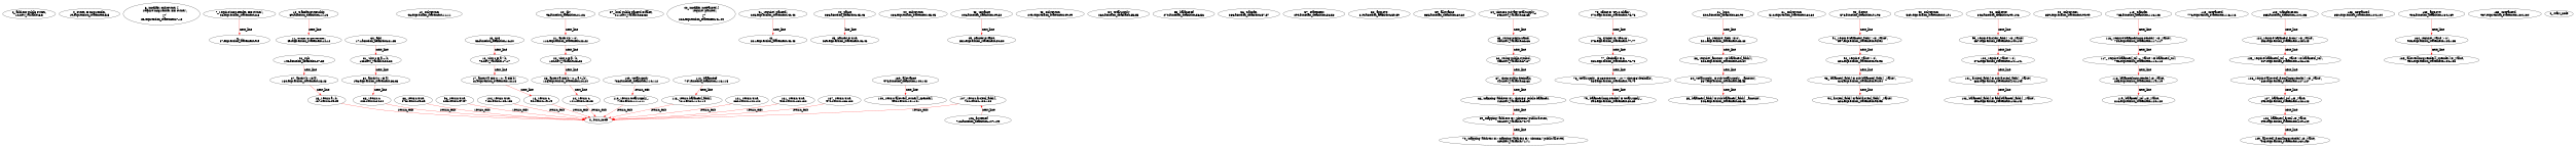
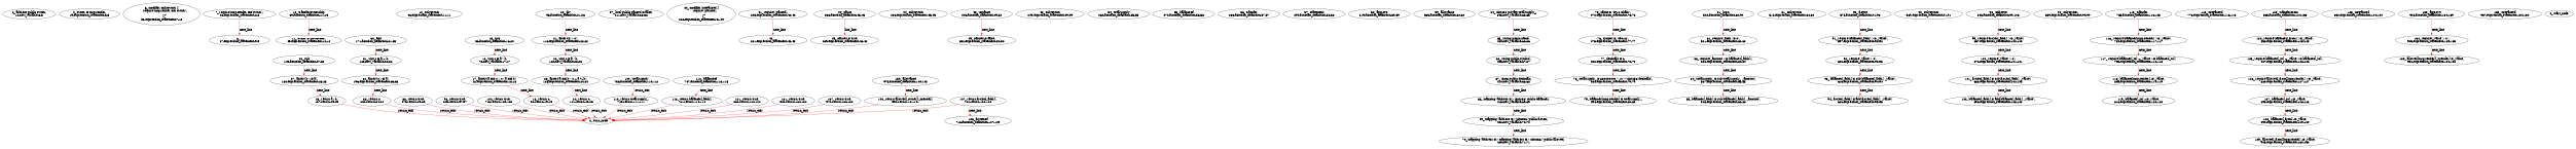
  digraph {
    node [type_label=expression_statement]
    edge [color=red controlflow_type=next_line edge_type=CFG_edge]
    n1 [label="2_ address public owner;\n12-new_variable-3-3" type_label=new_variable]
    n2 [label="4_ owner = msg.sender;\n19-expression_statement-5-5"]
    n3 [label="6_ modifier onlyOwner {\n        require(msg.sender == owner);\n        _;\n    }\n25-expression_statement-7-10"]
    n4 [label="7_ require(msg.sender == owner);\n28-expression_statement-8-8"]
    n5 [label="8_ _;\n37-expression_statement-9-9"]
    n6 [label="10_ transferOwnership\n39-function_definition-11-13" type_label=function_definition]
    n7 [label="11_ owner = newOwner;\n49-expression_statement-12-12"]
    n8 [label="10_ onlyOwner\n46-expression_statement-11-11"]
    n9 [label="15_ mul\n56-function_definition-16-20" type_label=function_definition]
    n10 [label="16_ uint c = a * b;\n73-new_variable-17-17" type_label=new_variable]
    n11 [label="17_ assert(a == 0 || c / a == b);\n81-expression_statement-18-18"]
    n12 [label="18_ return c;\n94-return-19-19" type_label=return]
    n13 [label="0_ burn_node" type_label=exit]
    n14 [label="20_ div\n96-function_definition-21-26" type_label=function_definition]
    n15 [label="21_ assert(b > 0);\n113-expression_statement-22-22"]
    n16 [label="22_ uint c = a / b;\n120-new_variable-23-23" type_label=new_variable]
    n17 [label="23_ assert(a == b * c + a % b);\n128-expression_statement-24-24"]
    n18 [label="24_ return c;\n141-return-25-25" type_label=return]
    n19 [label="26_ sub\n143-function_definition-27-30" type_label=function_definition]
    n20 [label="27_ assert(b <= a);\n160-expression_statement-28-28"]
    n21 [label="28_ return a - b;\n167-return-29-29" type_label=return]
    n22 [label="30_ add\n171-function_definition-31-35" type_label=function_definition]
    n23 [label="31_ uint c = a + b;\n188-new_variable-32-32" type_label=new_variable]
    n24 [label="32_ assert(c >= a);\n196-expression_statement-33-33"]
    n25 [label="33_ return c;\n203-return-34-34" type_label=return]
    n26 [label="37_ bool public paused = false;\n211-new_variable-38-38" type_label=new_variable]
    n27 [label="40_ modifier notPaused {\n        require(!paused);\n        _;\n    }\n222-expression_statement-41-44"]
    n28 [label="41_ require(!paused);\n225-expression_statement-42-42"]
    n29 [label="42_ _;\n231-expression_statement-43-43"]
    n30 [label="44_ pause\n233-function_definition-45-48" type_label=function_definition]
    n31 [label="45_ paused = true;\n239-expression_statement-46-46"]
    n32 [label="44_ onlyOwner\n236-expression_statement-45-45"]
    n33 [label="48_ unpause\n246-function_definition-49-52" type_label=function_definition]
    n34 [label="49_ paused = false;\n252-expression_statement-50-50"]
    n35 [label="48_ onlyOwner\n249-expression_statement-49-49"]
    n36 [label="54_ totalSupply\n262-function_definition-55-55" type_label=function_definition]
    n37 [label="55_ balanceOf\n270-function_definition-56-56" type_label=function_definition]
    n38 [label="56_ transfer\n283-function_definition-57-57" type_label=function_definition]
    n39 [label="57_ statement\n299-function_definition-58-58" type_label=function_definition]
    n40 [label="58_ approve\n319-function_definition-59-59" type_label=function_definition]
    n41 [label="59_ allowance\n335-function_definition-60-60" type_label=function_definition]
    n42 [label="64_ uint256 private totalSupply_;\n395-new_variable-65-65" type_label=new_variable]
    n43 [label="65_ string public name;\n400-new_variable-66-66" type_label=new_variable]
    n44 [label="66_ string public symbol;\n405-new_variable-67-67" type_label=new_variable]
    n45 [label="67_ uint8 public decimals;\n410-new_variable-68-68" type_label=new_variable]
    n46 [label="68_ mapping (address => uint256) public balances;\n415-new_variable-69-69" type_label=new_variable]
    n47 [label="69_ mapping (address => uint256) public frozen;\n422-new_variable-70-70" type_label=new_variable]
    n48 [label="70_ mapping (address => mapping (address => uint256)) public allowed;\n429-new_variable-71-71" type_label=new_variable]
    n49 [label="75_ name = \"IP16 Chain\";\n470-expression_statement-76-76"]
    n50 [label="76_ symbol = \"IPC16\";\n475-expression_statement-77-77"]
    n51 [label="77_ decimals = 6;\n480-expression_statement-78-78"]
    n52 [label="78_ totalSupply_ = 880000000 * 10 ** uint256(decimals);\n484-expression_statement-79-79"]
    n53 [label="79_ balances[msg.sender] = totalSupply_;\n494-expression_statement-80-80"]
    n54 [label="81_ burn\n502-function_definition-82-90" type_label=function_definition]
    n55 [label="82_ require(_addr != 0);\n521-expression_statement-83-83"]
    n56 [label="83_ require(_amount <= balances[_addr]);\n528-expression_statement-84-84"]
    n57 [label="81_ onlyOwner\n512-expression_statement-82-82"]
    n58 [label="84_ totalSupply_ = sub(totalSupply_, _amount);\n537-expression_statement-85-85"]
    n59 [label="85_ balances[_addr] = sub(balances[_addr], _amount);\n546-expression_statement-86-86"]
    n60 [label="88_ return true;\n575-return-89-89" type_label=return]
    n61 [label="90_ freeze\n578-function_definition-91-98" type_label=function_definition]
    n62 [label="91_ require(balances[_addr] >= _value);\n597-expression_statement-92-92"]
    n63 [label="92_ require(_value > 0);\n606-expression_statement-93-93"]
    n64 [label="90_ onlyOwner\n589-expression_statement-91-91"]
    n65 [label="93_ balances[_addr] = sub(balances[_addr], _value);\n613-expression_statement-94-94"]
    n66 [label="94_ frozen[_addr] = add(frozen[_addr], _value);\n626-expression_statement-95-95"]
    n67 [label="96_ return true;\n645-return-97-97" type_label=return]
    n68 [label="98_ unfreeze\n648-function_definition-99-106" type_label=function_definition]
    n69 [label="99_ require(frozen[_addr] >= _value);\n667-expression_statement-100-100"]
    n70 [label="100_ require(_value > 0);\n676-expression_statement-101-101"]
    n71 [label="98_ onlyOwner\n659-expression_statement-99-99"]
    n72 [label="101_ frozen[_addr] = sub(frozen[_addr], _value);\n683-expression_statement-102-102"]
    n73 [label="102_ balances[_addr] = add(balances[_addr], _value);\n696-expression_statement-103-103"]
    n74 [label="104_ return true;\n715-return-105-105" type_label=return]
    n75 [label="106_ frozenOf\n718-function_definition-107-109" type_label=function_definition]
    n76 [label="107_ return frozen[_addr];\n732-return-108-108" type_label=return]
    n77 [label="109_ totalSupply\n736-function_definition-110-112" type_label=function_definition]
    n78 [label="110_ return totalSupply_;\n745-return-111-111" type_label=return]
    n79 [label="112_ balanceOf\n747-function_definition-113-115" type_label=function_definition]
    n80 [label="113_ return balances[_addr];\n761-return-114-114" type_label=return]
    n81 [label="115_ transfer\n765-function_definition-116-123" type_label=function_definition]
    n82 [label="116_ require(balances[msg.sender] >= _value);\n784-expression_statement-117-117"]
    n83 [label="117_ require(balances[_to] + _value >= balances[_to]);\n795-expression_statement-118-118"]
    n84 [label="115_ notPaused\n776-expression_statement-116-116"]
    n85 [label="118_ balances[msg.sender] -= _value;\n808-expression_statement-119-119"]
    n86 [label="119_ balances[_to] += _value;\n816-expression_statement-120-120"]
    n87 [label="121_ return true;\n832-return-122-122" type_label=return]
    n88 [label="123_ transferFrom\n835-function_definition-124-133" type_label=function_definition]
    n89 [label="124_ require(balances[_from] >= _value);\n858-expression_statement-125-125"]
    n90 [label="125_ require(balances[_to] + _value >= balances[_to]);\n867-expression_statement-126-126"]
    n91 [label="123_ notPaused\n850-expression_statement-124-124"]
    n92 [label="126_ require(allowed[_from][msg.sender] >= _value);\n880-expression_statement-127-127"]
    n93 [label="127_ balances[_to] += _value;\n893-expression_statement-128-128"]
    n94 [label="128_ balances[_from] -= _value;\n899-expression_statement-129-129"]
    n95 [label="129_ allowed[_from][msg.sender] -= _value;\n905-expression_statement-130-130"]
    n96 [label="131_ return true;\n923-return-132-132" type_label=return]
    n97 [label="133_ approve\n926-function_definition-134-139" type_label=function_definition]
    n98 [label="134_ require(_value > 0);\n945-expression_statement-135-135"]
    n99 [label="135_ allowed[msg.sender][_spender] = _value;\n952-expression_statement-136-136"]
    n100 [label="133_ notPaused\n937-expression_statement-134-134"]
    n101 [label="137_ return true;\n972-return-138-138" type_label=return]
    n102 [label="139_ allowance\n975-function_definition-140-142" type_label=function_definition]
    n103 [label="140_ return allowed[_owner][_spender];\n993-return-141-141" type_label=return]
    n104 [label="0_ start_node" type_label=start]
    n4 -> n5 [label=next_line]
    n6 -> n7 [label=next_line]
    n9 -> n10 [label=next_line]
    n10 -> n11 [label=next_line]
    n11 -> n12 [label=next_line]
    n12 -> n13 [controlflow_type=return_exit label=return_exit]
    n14 -> n15 [label=next_line]
    n15 -> n16 [label=next_line]
    n16 -> n17 [label=next_line]
    n17 -> n18 [label=next_line]
    n18 -> n13 [controlflow_type=return_exit label=return_exit]
    n19 -> n20 [label=next_line]
    n20 -> n21 [label=next_line]
    n21 -> n13 [controlflow_type=return_exit label=return_exit]
    n22 -> n23 [label=next_line]
    n23 -> n24 [label=next_line]
    n24 -> n25 [label=next_line]
    n25 -> n13 [controlflow_type=return_exit label=return_exit]
    n28 -> n29 [label=next_line]
    n30 -> n31 [label=line_line]
    n33 -> n34 [label=next_line]
    n42 -> n43 [label=next_line]
    n43 -> n44 [label=next_line]
    n44 -> n45 [label=next_line]
    n45 -> n46 [label=next_line]
    n46 -> n47 [label=next_line]
    n47 -> n48 [label=next_line]
    n49 -> n50 [label=next_line]
    n50 -> n51 [label=next_line]
    n51 -> n52 [label=next_line]
    n52 -> n53 [label=next_line]
    n54 -> n55 [label=next_line]
    n55 -> n56 [label=next_line]
    n56 -> n58 [label=next_line]
    n58 -> n59 [label=next_line]
    n60 -> n13 [controlflow_type=return_exit label=return_exit]
    n61 -> n62 [label=next_line]
    n62 -> n63 [label=next_line]
    n63 -> n65 [label=next_line]
    n65 -> n66 [label=next_line]
    n67 -> n13 [controlflow_type=return_exit label=return_exit]
    n68 -> n69 [label=next_line]
    n69 -> n70 [label=next_line]
    n70 -> n72 [label=next_line]
    n72 -> n73 [label=next_line]
    n74 -> n13 [controlflow_type=return_exit label=return_exit]
-   n75 -> n76 [label=next_line]
+   n76 -> n75 [label=next_line]
    n76 -> n13 [controlflow_type=return_exit label=return_exit]
    n77 -> n78 [label=return_exit]
    n78 -> n13 [controlflow_type=return_exit label=return_exit]
    n79 -> n80 [label=next_line]
    n80 -> n13 [controlflow_type=return_exit label=return_exit]
    n81 -> n82 [label=next_line]
    n82 -> n83 [label=next_line]
    n83 -> n85 [label=next_line]
    n85 -> n86 [label=next_line]
    n87 -> n13 [controlflow_type=return_exit label=return_exit]
    n88 -> n89 [label=next_line]
    n89 -> n90 [label=next_line]
    n90 -> n92 [label=next_line]
    n92 -> n93 [label=next_line]
    n93 -> n94 [label=next_line]
    n94 -> n95 [label=next_line]
    n96 -> n13 [controlflow_type=return_exit label=return_exit]
    n97 -> n98 [label=next_line]
    n98 -> n99 [label=next_line]
    n101 -> n13 [controlflow_type=return_exit label=return_exit]
    n102 -> n103 [label=next_line]
+   n103 -> n13 [controlflow_type=return_exit label=return_exit]
  }
